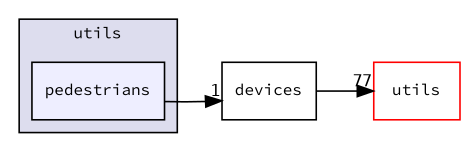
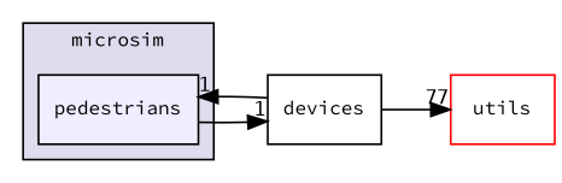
  digraph {
    compound=true
    fontname="Source Code Pro"
    rankdir=LR
    node [fontname="Source Code Pro" fontsize=10 shape=box style=filled]
    edge [fontname="Source Code Pro" headlabel=1 labeldistance=1.5 labelfontname=Helvetica labelfontsize=10]
    n1 [fillcolor="#eeeeff" label=pedestrians pencolor=black]
    n2 [label=devices style=""]
    n3 [color=red fillcolor=white label=utils]
    subgraph cluster_1 {
      bgcolor="#ddddee"
      fontsize=10
-     label=utils
+     label=microsim
      pencolor=black
      n1
    }
    n1 -> n2
+   n2 -> n1
    n2 -> n3 [headlabel=77]
  }
